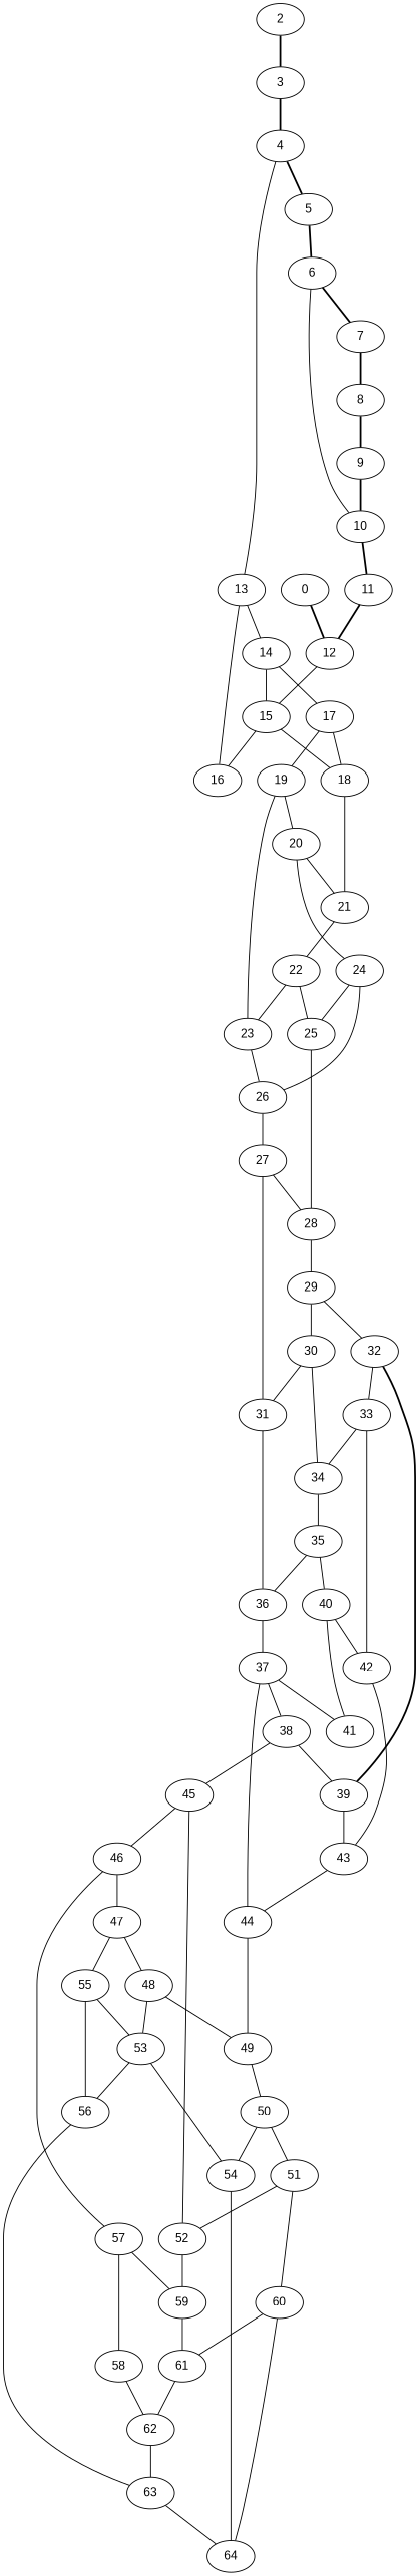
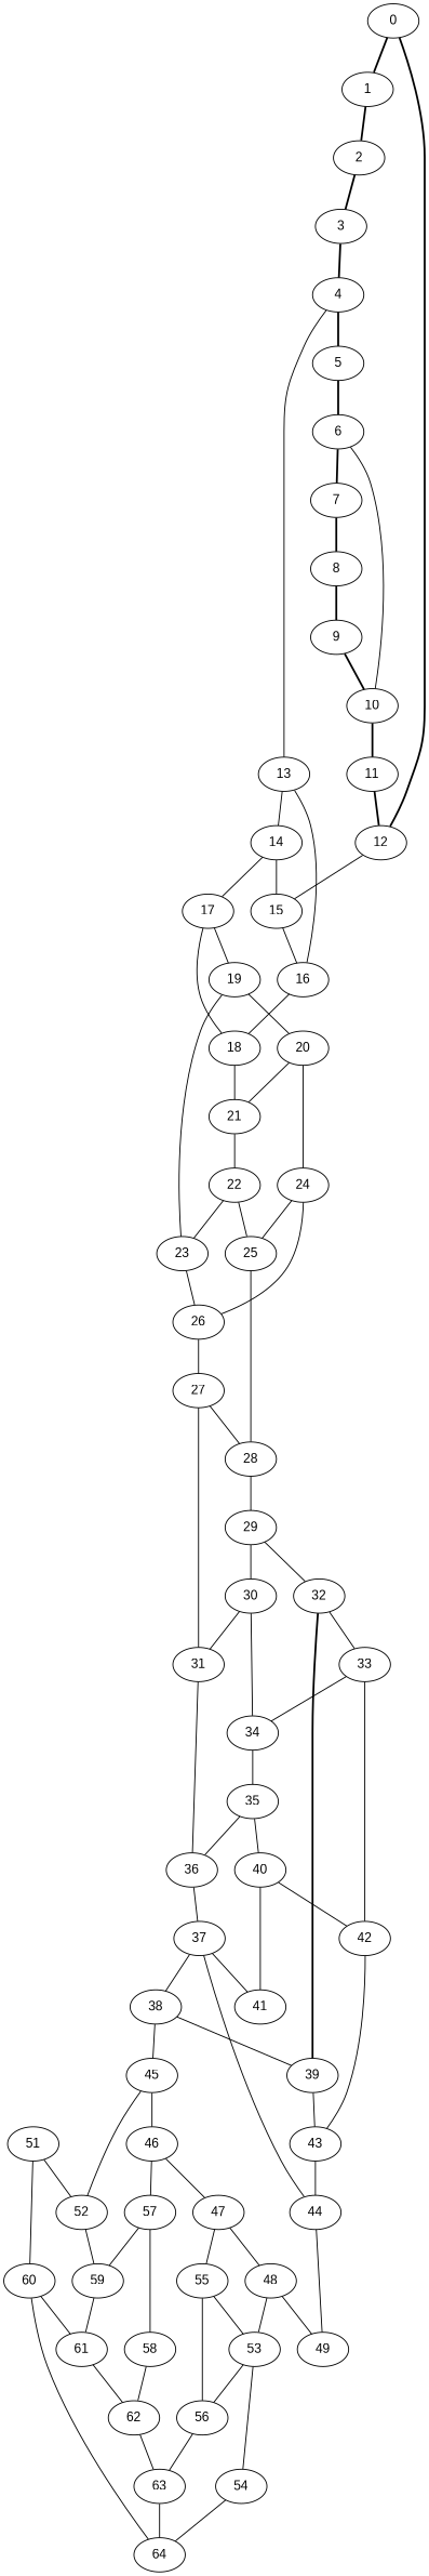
  graph {
    fontname="Liberation Sans"
    node [fontname="Liberation Sans"]
    edge [fontname="Liberation Sans"]
    0
+   1
    12
    2
    15
    3
    16
    4
    5
    13
    6
    14
    7
    10
    17
    18
    8
    11
    9
    19
    21
    20
    23
    22
    24
    26
    25
    27
    28
    29
    31
    30
    32
    36
    37
    34
    33
    39
    35
    42
    43
    40
    41
    38
    44
    45
    46
    52
    49
    47
    57
    59
-   50
    54
    51
    48
    55
    58
    61
    53
    56
    62
    63
    64
    60
+   0 -- 1 [style=bold]
    0 -- 12 [style=bold]
+   1 -- 2 [style=bold]
    12 -- 15
    2 -- 3 [style=bold]
    15 -- 16
    3 -- 4 [style=bold]
-   15 -- 18
+   16 -- 18
    4 -- 5 [style=bold]
    4 -- 13
    5 -- 6 [style=bold]
    13 -- 16
    13 -- 14
    6 -- 7 [style=bold]
    6 -- 10
    14 -- 15
    14 -- 17
    7 -- 8 [style=bold]
    10 -- 11 [style=bold]
    17 -- 18
    17 -- 19
    18 -- 21
    8 -- 9 [style=bold]
    11 -- 12 [style=bold]
    9 -- 10 [style=bold]
    19 -- 20
    19 -- 23
    21 -- 22
    20 -- 21
    20 -- 24
    23 -- 26
    22 -- 23
    22 -- 25
    24 -- 26
    24 -- 25
    26 -- 27
    25 -- 28
    27 -- 28
    27 -- 31
    28 -- 29
    29 -- 30
    29 -- 32
    31 -- 36
    30 -- 31
    30 -- 34
    32 -- 33
    32 -- 39 [style=bold]
    36 -- 37
    37 -- 41
    37 -- 38
    37 -- 44
    34 -- 35
    33 -- 34
    33 -- 42
    39 -- 43
    35 -- 36
    35 -- 40
    42 -- 43
    43 -- 44
    40 -- 42
    40 -- 41
    38 -- 39
    38 -- 45
    44 -- 49
    45 -- 46
    45 -- 52
    46 -- 47
    46 -- 57
    52 -- 59
-   49 -- 50
    47 -- 48
    47 -- 55
    57 -- 59
    57 -- 58
    59 -- 61
-   50 -- 54
-   50 -- 51
    54 -- 64
    51 -- 52
    51 -- 60
    48 -- 49
    48 -- 53
    55 -- 53
    55 -- 56
    58 -- 62
    61 -- 62
    53 -- 54
    53 -- 56
    56 -- 63
    62 -- 63
    63 -- 64
    60 -- 61
    60 -- 64
  }
